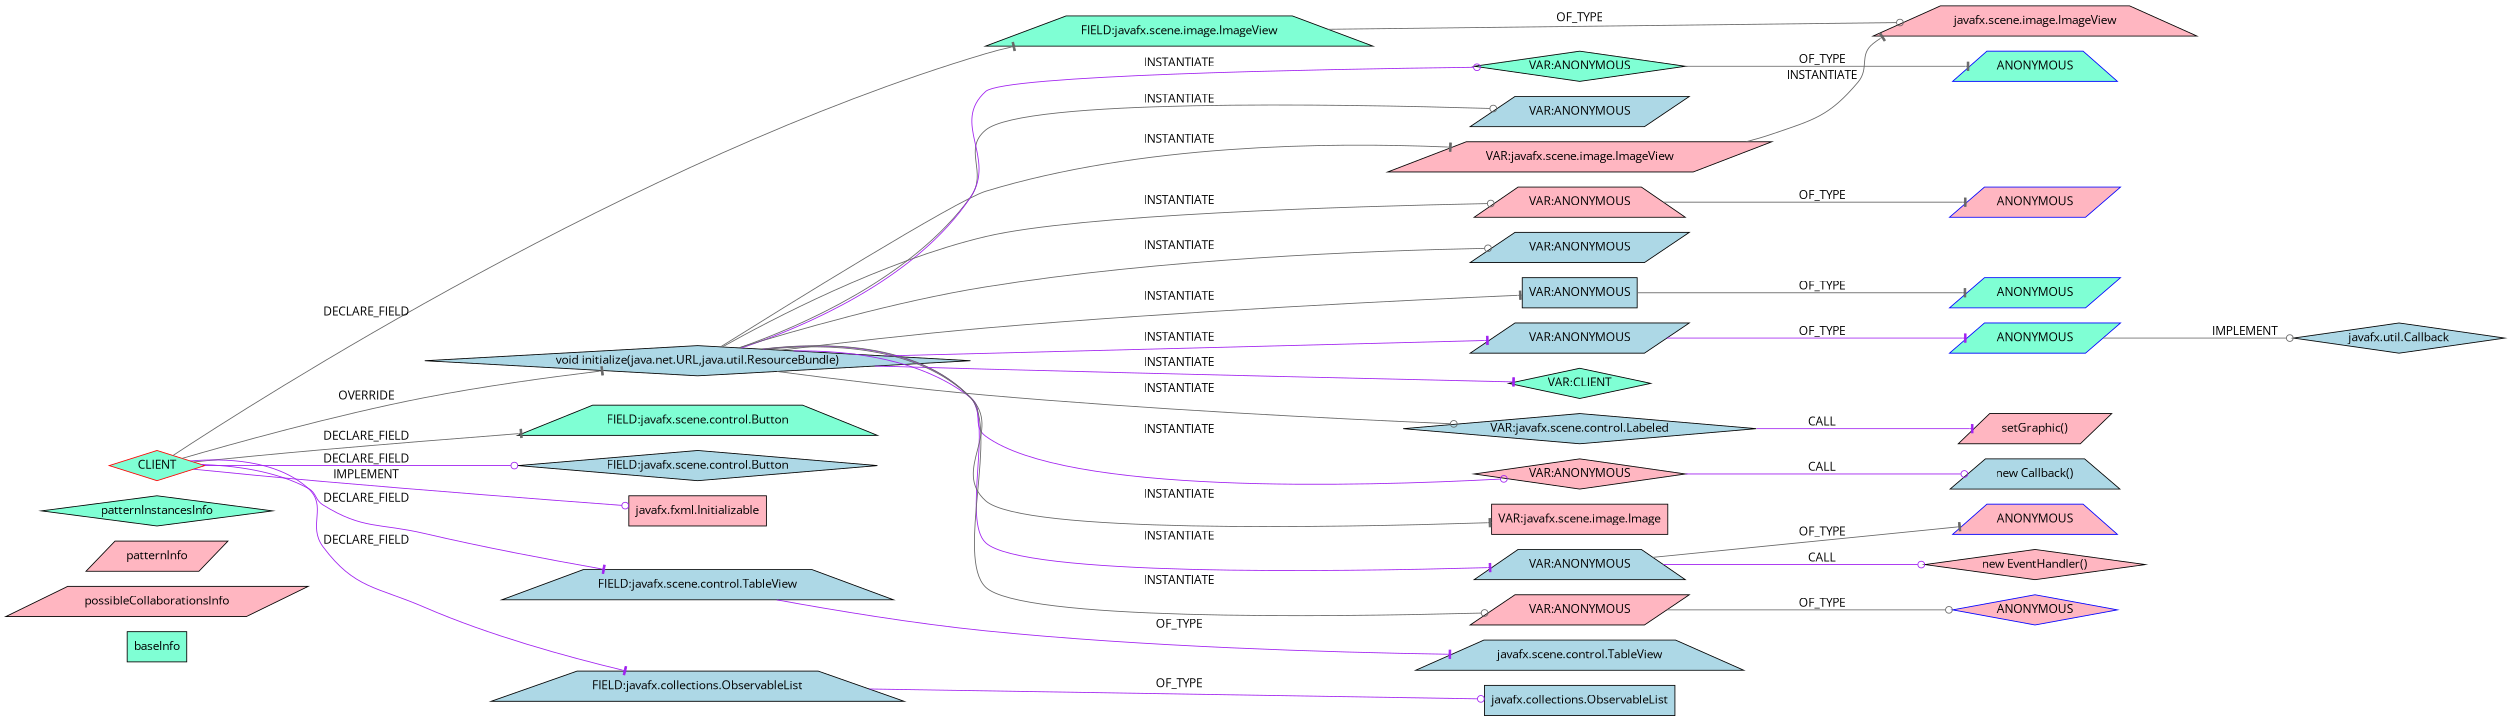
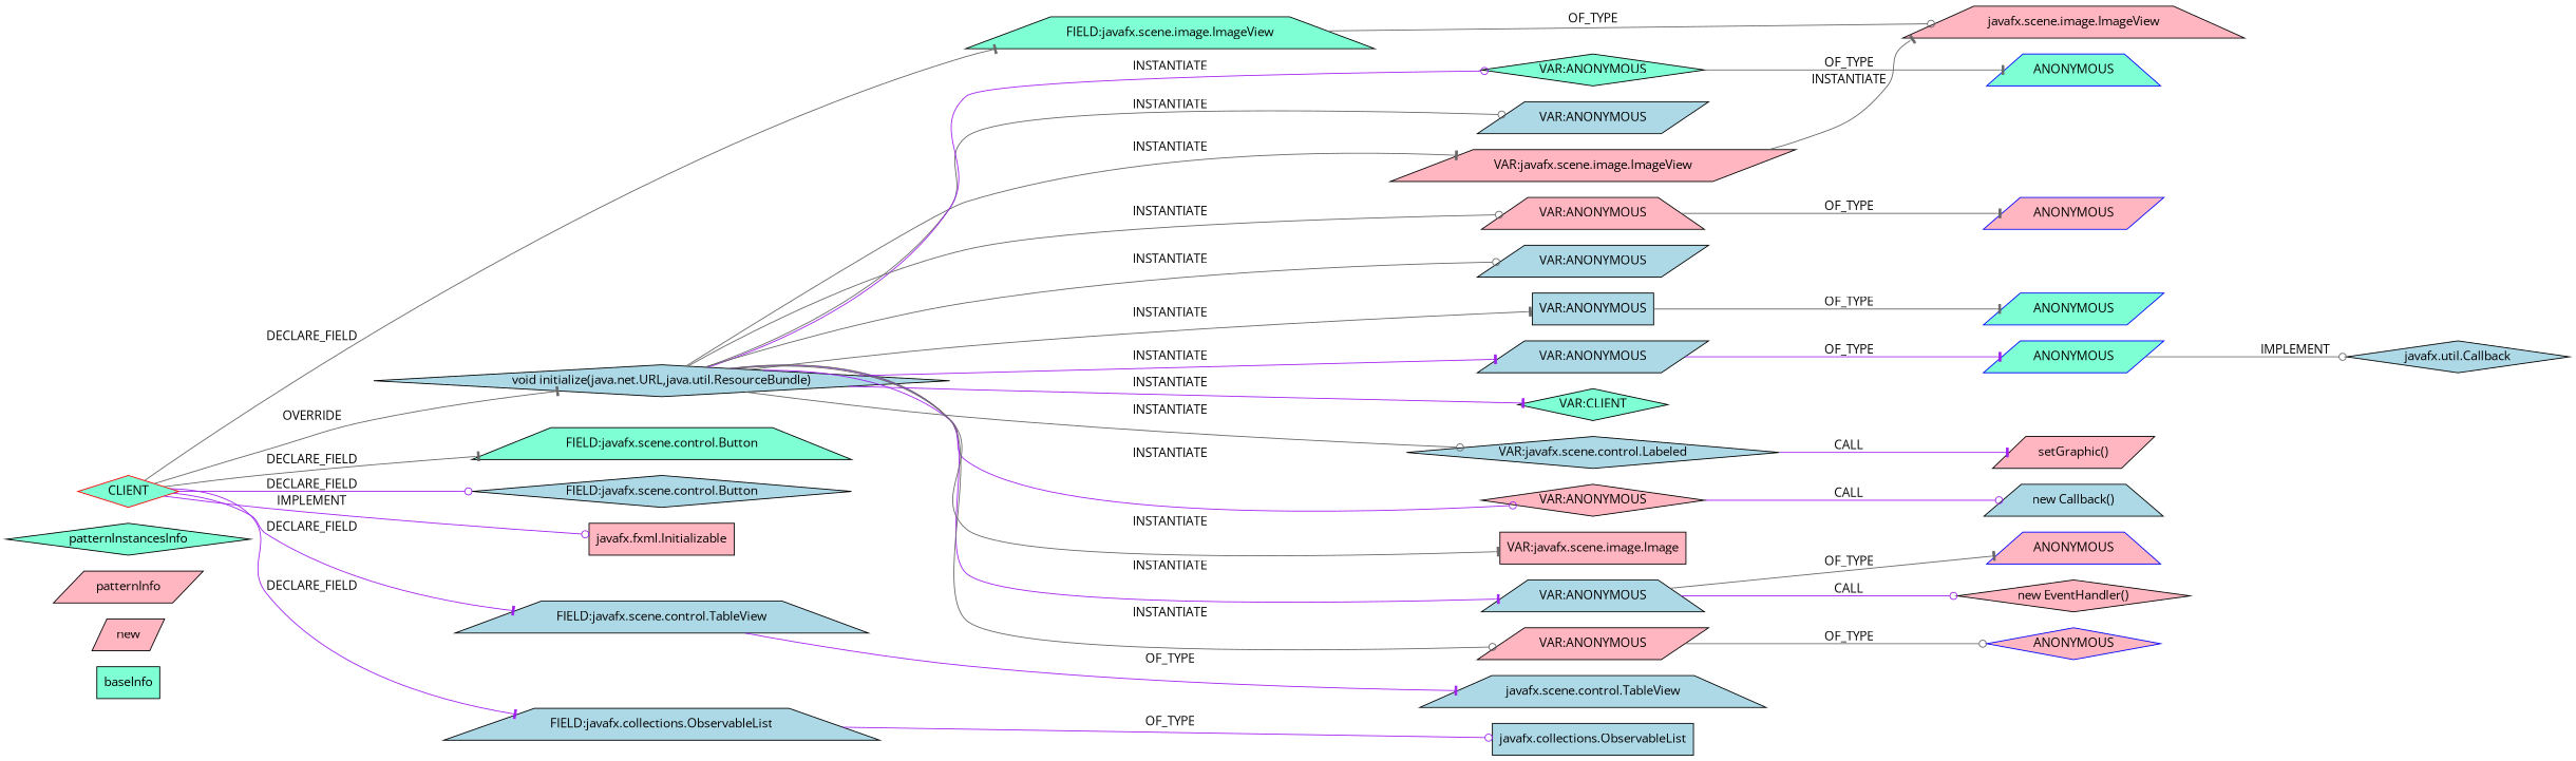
  digraph {
    fontname="Open Sans"
    rankdir=LR
    node [fillcolor=lightpink fontname="Open Sans" shape=parallelogram style=filled isFrameworkType=false vertexType=VARIABLE_EXPRESION]
    edge [arrowhead=tee color=gray40 fontname="Open Sans"]
    baseInfo [category=pattern fillcolor=aquamarine graphId=1518 isAnonymous=false possibleRelation=true shape=box isFrameworkType="" vertexType=""]
-   possibleCollaborationsInfo [0="1518~INSTANTIATION-OVERRIDING_METHOD_DECLARATION-~javafx.fxml.Initializable ~javafx.util.Callback ~false~true" isFrameworkType="" vertexType=""]
+   possibleCollaborationsInfo [0="1518~INSTANTIATION-OVERRIDING_METHOD_DECLARATION-~javafx.fxml.Initializable ~javafx.util.Callback ~false~true" label=new isFrameworkType="" vertexType=""]
    patternInfo [frequency=2.0 patternRootClient=0 isFrameworkType="" vertexType=""]
    patternInstancesInfo [0="geyrix57-Proyecto_1_Bases~/geyrix57-Proyecto_1_Bases/Proyecto_1_Bases-master/src/Control/ControlLog.java~ControlLog~2710" 1="hock323-eventManager~/hock323-eventManager/EventManager-master/src/eventManager/controller/pokerTournament/TournamentController.java~TournamentController~3009" fillcolor=aquamarine shape=diamond isFrameworkType="" vertexType=""]
    n5 [fillcolor=lightblue label="new Callback()" shape=trapezium vertexType=CONSTRUCTOR_CALL]
    n6 [label="VAR:ANONYMOUS" shape=diamond]
    n7 [fillcolor=lightblue label="void initialize(java.net.URL,java.util.ResourceBundle)" shape=diamond vertexType=OVERRIDING_METHOD_DECLARATION]
    n8 [label="VAR:javafx.scene.image.ImageView"]
    n9 [fillcolor=lightblue label="VAR:ANONYMOUS" shape=trapezium]
    n10 [label="VAR:ANONYMOUS"]
    n11 [fillcolor=lightblue label="VAR:ANONYMOUS"]
    n12 [fillcolor=aquamarine label="VAR:ANONYMOUS" shape=diamond]
    n13 [label="VAR:ANONYMOUS" shape=trapezium]
    n14 [fillcolor=lightblue label="VAR:ANONYMOUS"]
    n15 [fillcolor=lightblue label="VAR:ANONYMOUS" shape=box]
    n16 [fillcolor=lightblue label="VAR:ANONYMOUS"]
    n17 [fillcolor=lightblue label="VAR:javafx.scene.control.Labeled" shape=diamond]
    n18 [fillcolor=aquamarine label="VAR:CLIENT" shape=diamond]
    n19 [label="VAR:javafx.scene.image.Image" shape=box]
    n20 [label="javafx.scene.image.ImageView" shape=trapezium vertexType=FRAMEWORK_CLASS_TYPE]
    n21 [color=blue label=ANONYMOUS shape=trapezium vertexType=REFERENCE_ANONYMOUS_DECLARATION]
    n22 [label="new EventHandler()" shape=diamond vertexType=CONSTRUCTOR_CALL]
    n23 [color=blue label=ANONYMOUS shape=diamond vertexType=REFERENCE_ANONYMOUS_DECLARATION]
    n24 [color=blue fillcolor=aquamarine label=ANONYMOUS shape=trapezium vertexType=REFERENCE_ANONYMOUS_DECLARATION]
    n25 [color=blue label=ANONYMOUS vertexType=REFERENCE_ANONYMOUS_DECLARATION]
    n26 [color=blue fillcolor=aquamarine label=ANONYMOUS vertexType=REFERENCE_ANONYMOUS_DECLARATION]
    n27 [color=blue fillcolor=aquamarine label=ANONYMOUS vertexType=REFERENCE_ANONYMOUS_DECLARATION]
    n28 [label="setGraphic()" vertexType=INSIDE_CALL]
    n29 [color=red fillcolor=aquamarine label=CLIENT shape=diamond vertexType=ROOT_CLIENT_CLASS_DECLARATION]
    n30 [fillcolor=aquamarine label="FIELD:javafx.scene.control.Button" shape=trapezium vertexType=FIELD_DECLARATION]
    n31 [fillcolor=lightblue label="FIELD:javafx.scene.control.Button" shape=diamond vertexType=FIELD_DECLARATION]
    n32 [label="javafx.fxml.Initializable" shape=box vertexType=FRAMEWORK_INTERFACE_TYPE]
    n33 [fillcolor=lightblue label="FIELD:javafx.scene.control.TableView" shape=trapezium vertexType=FIELD_DECLARATION]
    n34 [fillcolor=aquamarine label="FIELD:javafx.scene.image.ImageView" shape=trapezium vertexType=FIELD_DECLARATION]
    n35 [fillcolor=lightblue label="FIELD:javafx.collections.ObservableList" shape=trapezium vertexType=FIELD_DECLARATION]
    n36 [fillcolor=lightblue label="javafx.scene.control.TableView" shape=trapezium vertexType=FRAMEWORK_CLASS_TYPE]
    n37 [fillcolor=lightblue label="javafx.collections.ObservableList" shape=box vertexType=FRAMEWORK_INTERFACE_TYPE]
    n38 [fillcolor=lightblue label="javafx.util.Callback" shape=diamond vertexType=FRAMEWORK_INTERFACE_TYPE]
    n6 -> n5 [arrowhead=odot color=purple label=CALL]
    n7 -> n6 [arrowhead=odot color=purple label=INSTANTIATE]
    n7 -> n8 [label=INSTANTIATE]
    n7 -> n9 [color=purple label=INSTANTIATE]
    n7 -> n10 [arrowhead=odot label=INSTANTIATE]
    n7 -> n11 [arrowhead=odot label=INSTANTIATE]
    n7 -> n12 [arrowhead=odot color=purple label=INSTANTIATE]
    n7 -> n13 [arrowhead=odot label=INSTANTIATE]
    n7 -> n14 [arrowhead=odot label=INSTANTIATE]
    n7 -> n15 [label=INSTANTIATE]
    n7 -> n16 [color=purple label=INSTANTIATE]
    n7 -> n17 [arrowhead=odot label=INSTANTIATE]
    n7 -> n18 [color=purple label=INSTANTIATE]
    n7 -> n19 [label=INSTANTIATE]
    n8 -> n20 [label=INSTANTIATE]
    n9 -> n21 [label=OF_TYPE]
    n9 -> n22 [arrowhead=odot color=purple label=CALL]
    n10 -> n23 [arrowhead=odot label=OF_TYPE]
    n12 -> n24 [label=OF_TYPE]
    n13 -> n25 [label=OF_TYPE]
    n15 -> n26 [label=OF_TYPE]
    n16 -> n27 [color=purple label=OF_TYPE]
    n17 -> n28 [color=purple label=CALL]
    n27 -> n38 [arrowhead=odot label=IMPLEMENT]
    n29 -> n7 [label=OVERRIDE]
    n29 -> n30 [label=DECLARE_FIELD]
    n29 -> n31 [arrowhead=odot color=purple label=DECLARE_FIELD]
    n29 -> n32 [arrowhead=odot color=purple label=IMPLEMENT]
    n29 -> n33 [color=purple label=DECLARE_FIELD]
    n29 -> n34 [label=DECLARE_FIELD]
    n29 -> n35 [color=purple label=DECLARE_FIELD]
    n33 -> n36 [color=purple label=OF_TYPE]
    n34 -> n20 [arrowhead=odot label=OF_TYPE]
    n35 -> n37 [arrowhead=odot color=purple label=OF_TYPE]
  }
